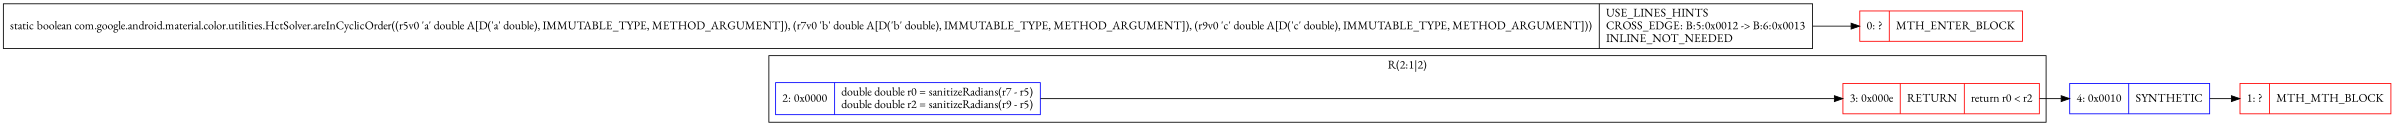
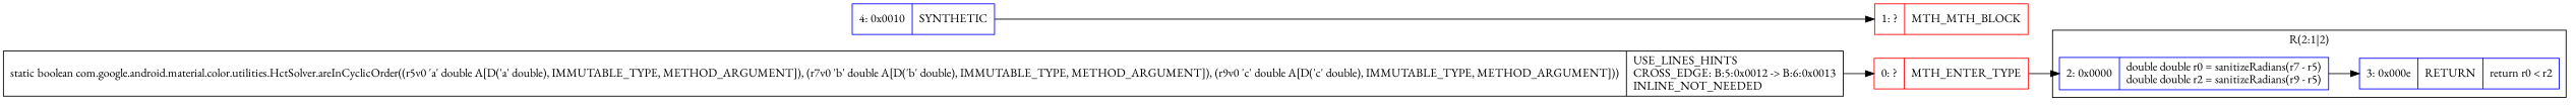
  digraph {
    fontname="EB Garamond"
    rankdir=LR
    node [color=blue fontname="EB Garamond" shape=record]
    edge [fontname="EB Garamond"]
    n1 [label="{2\:\ 0x0000|double double r0 = sanitizeRadians(r7 \- r5)\ldouble double r2 = sanitizeRadians(r9 \- r5)\l}"]
-   n2 [color=red label="{3\:\ 0x000e|RETURN\l|return r0 \< r2\l}"]
+   n2 [label="{3\:\ 0x000e|RETURN\l|return r0 \< r2\l}"]
    n3 [label="{4\:\ 0x0010|SYNTHETIC\l}"]
    n4 [color=red label="{1\:\ ?|MTH_MTH_BLOCK\l}"]
-   n5 [color=red label="{0\:\ ?|MTH_ENTER_BLOCK\l}"]
+   n5 [color=red label="{0\:\ ?|MTH_ENTER_TYPE\l}"]
    n6 [label="{static boolean com.google.android.material.color.utilities.HctSolver.areInCyclicOrder((r5v0 'a' double A[D('a' double), IMMUTABLE_TYPE, METHOD_ARGUMENT]), (r7v0 'b' double A[D('b' double), IMMUTABLE_TYPE, METHOD_ARGUMENT]), (r9v0 'c' double A[D('c' double), IMMUTABLE_TYPE, METHOD_ARGUMENT]))  | USE_LINES_HINTS\lCROSS_EDGE: B:5:0x0012 \-\> B:6:0x0013\lINLINE_NOT_NEEDED\l}" color=""]
    subgraph cluster_1 {
      label="R(2:1|2)"
      n1
      n2
    }
    n1 -> n2
-   n2 -> n3
    n3 -> n4
+   n5 -> n1
    n6 -> n5
  }
